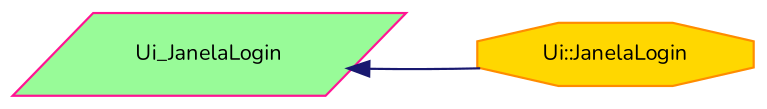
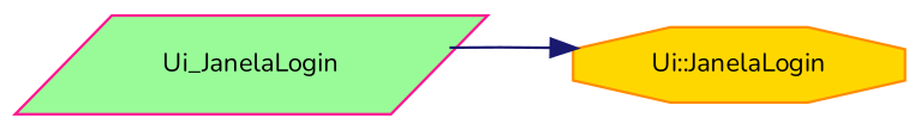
  digraph {
    rankdir=LR
    fontname=Nunito
    node [fontname=Nunito fontsize=10 style=filled]
    n1 [color=deeppink fillcolor=palegreen height=0.2 label=Ui_JanelaLogin shape=parallelogram width=0.4]
    n2 [color=darkorange fillcolor=gold height=0.2 label="Ui::JanelaLogin" shape=octagon width=0.4]
-   n1 -> n2 [color=midnightblue dir=back fontname=Nunito fontsize=10 labelfontname=Helvetica labelfontsize=10 style=solid]
+   n2 -> n1 [color=midnightblue dir=back fontname=Nunito fontsize=10 labelfontname=Helvetica labelfontsize=10 style=solid]
  }
